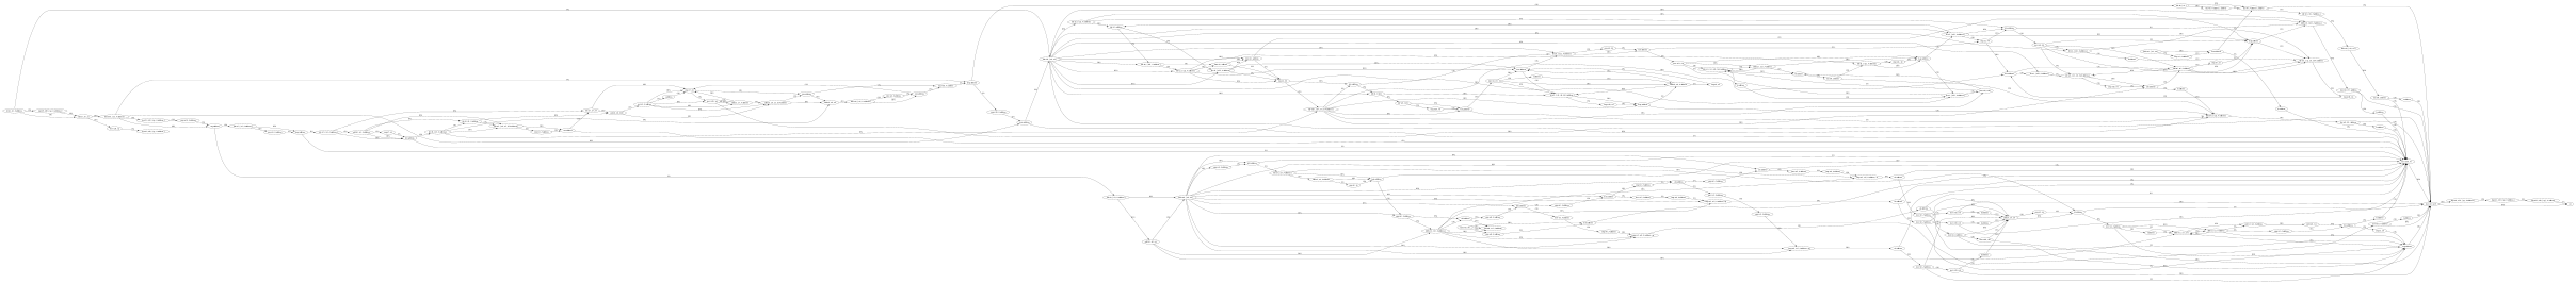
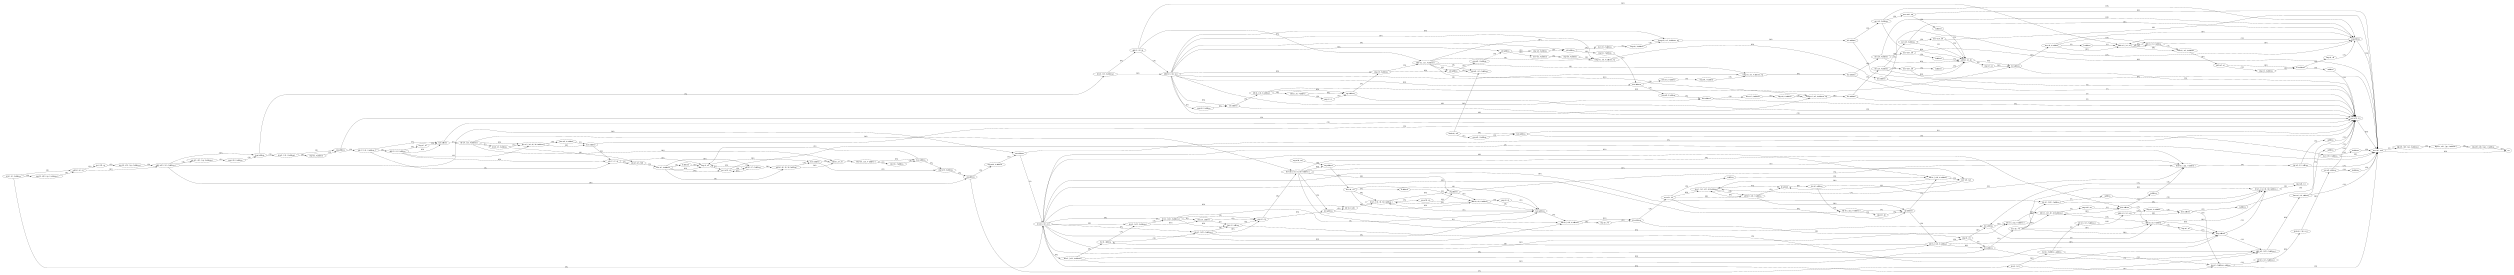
  digraph {
    fontname="Noto Serif"
    rankdir=LR
    node [fontname="Noto Serif"]
    edge [fontname="Noto Serif"]
    n1 [label="lsl x2 , x2 , # address"]
    n2 [label="stp x29 , x30 , [ sp , #- address ]!"]
    n3 [label="add x5 , x0 , x2"]
    n4 [label="ldr x22 , [ x0 , x2 ]"]
    n5 [label="mov x29 , sp"]
    n6 [label="ldrb w10 , [ x5 , # address ]"]
    n7 [label="ldr x5 , [ x22 , # address ]"]
    n8 [label="ldr x0 , [ x22 , # address ]"]
    n9 [label="ldr x2 , [ x22 , # address ]"]
    n10 [label="ldr x2 , [ x22 , # address ]"]
    n11 [label="ldr x0 , [ x22 , # address ]"]
    n12 [label="ldr x3 , [ x22 ]"]
    n13 [label="ldrb w0 , [ x22 , # address ]"]
    n14 [label="ldrb w0 , [ x22 , # address ]"]
    n15 [label="ldr x1 , [ x22 , # address ]"]
    n16 [label="ldr x2 , [ x22 , # address ]"]
    n17 [label="ldr x0 , [ x22 , # address ]"]
    n18 [label="ldr x1 , [ x22 , # address ]"]
    n19 [label="ldr x5 , [ x22 , # address ]"]
    n20 [label="stp x19 , x20 , [ sp , # address ]"]
    n21 [label="stp x21 , x22 , [ sp , # address ]"]
    n22 [label="b.eq address"]
    n23 [label="b.eq address"]
    n24 [label="b.ne address"]
    n25 [label="cmp w10 , # address"]
    n26 [label="ldr x0 , [ x3 , # address ]"]
    n27 [label="ldr w5 , [ x3 , # address ]"]
    n28 [label="ldr x0 , [ x1 ]"]
    n29 [label="cmp w10 , # address"]
    n30 [label="mov w19 , # 0"]
    n31 [label="add x1 , x0 , x4"]
    n32 [label="ldrb w0 , [ x0 , x4 ]"]
    n33 [label="cmp w5 , # address"]
    n34 [label="b.eq address"]
    n35 [label="ldrb w2 , [ x1 , # address ]"]
    n36 [label="ldrb w2 , [ x1 , x3 ]"]
    n37 [label="cmp w0 , # address"]
    n38 [label="b.hi address"]
    n39 [label="cmp w0 , # address"]
    n40 [label="b.hi address"]
    n41 [label="b.hi address"]
    n42 [label="ccmp w2 , w5 , # address , eq"]
    n43 [label="b.hi address"]
    n44 [label="ccmp w2 , w5 , # address , eq"]
    n45 [label="b.hi address"]
    n46 [label="ccmp w2 , w5 , # address , eq"]
    n47 [label="ccmp w2 , w5 , # address , eq"]
    n48 [label="ldr x7 , [ x3 , # address ]"]
    n49 [label="b.hi address"]
    n50 [label="sub w0 , w2 , # address"]
    n51 [label="add x3 , x3 , # address"]
    n52 [label="sub w2 , w2 , # address"]
    n53 [label="ldr x3 , [ x3 , # address ]"]
    n54 [label="cmp w0 , # address"]
    n55 [label="mov w5 , # address"]
    n56 [label="cmp w0 , # address"]
    n57 [label="mov w5 , # address"]
    n58 [label="b.ls address"]
    n59 [label="cmp w0 , # address"]
    n60 [label="mov w5 , # address"]
    n61 [label="b.ls address"]
    n62 [label="mov w5 , # address"]
    n63 [label="b.ls address"]
    n64 [label="b.ls address"]
    n65 [label="add x2 , x4 , # address"]
    n66 [label="b.ge address"]
    n67 [label="b.lt address"]
    n68 [label="mov w0 , w19"]
    n69 [label="cmp x2 , x3"]
    n70 [label="mov x3 , # address"]
    n71 [label="ldp x19 , x20 , [ sp , # address ]"]
    n72 [label=ret]
    n73 [label="add x5 , x4 , # address"]
    n74 [label="b.le address"]
    n75 [label="sub x7 , x7 , x4"]
    n76 [label="cmp x7 , x5"]
    n77 [label="lsl x8 , x5 , # address"]
    n78 [label="ldr w5 , [ x9 , x5 , lsl # address ]"]
    n79 [label="ldr x9 , [ x3 , # address ]"]
    n80 [label="sub x8 , x8 , # ldr"]
    n81 [label="cmp x7 , x5"]
    n82 [label="cmp w0 , # address"]
    n83 [label="ldp x21 , x22 , [ sp , # address ]"]
    n84 [label="cmn w5 , # address"]
    n85 [label="b.ne address"]
    n86 [label="add x6 , x9 , x6"]
    n87 [label="ldr w20 , [ x9 , x4 , lsl # address ]"]
    n88 [label="ldur w6 , [ x6 , #- address ]"]
    n89 [label="b.le address"]
    n90 [label="b.eq address"]
    n91 [label="mov w0 , w20"]
    n92 [label="b.lo address"]
    n93 [label="b.eq address"]
    n94 [label="b.hi address"]
    n95 [label="uxtb w0 , w0"]
    n96 [label="cmp w0 , # address"]
    n97 [label="b.hi address"]
    n98 [label="mov x5 , # address"]
    n99 [label="add x6 , x8 , x5 , lsl # address"]
    n100 [label="mov w19 , w5"]
    n101 [label="b.ne address"]
    n102 [label="cmp w0 , # address"]
    n103 [label="mov w19 , # address"]
    n104 [label="b address"]
    n105 [label="b address"]
    n106 [label="add x5 , x7 , # address"]
    n107 [label="cmp w10 , # address"]
    n108 [label="cmp w0 , # address"]
    n109 [label="mov x0 , # address"]
    n110 [label="mov w19 , w0"]
    n111 [label="add x4 , x4 , x0"]
    n112 [label="b.eq address"]
    n113 [label="cmp x3 , x4"]
    n114 [label="cmn w6 , # address"]
    n115 [label="b.ne address"]
    n116 [label="cmp w0 , # address"]
    n117 [label="mov x0 , # address"]
    n118 [label="mov w19 , w0"]
    n119 [label="b address"]
    n120 [label="ldp x29 , x30 , [ sp ] , # address"]
    n121 [label="tbz w0 , # address , address"]
    n122 [label="tbz w0 , # address , address"]
+   n123 [label="ldr x1 , [ x3 , # address ]"]
    n124 [label="ldr x0 , [ x3 , # address ]"]
    n125 [label="cmp w0 , # address"]
    n126 [label="mov x0 , # address"]
    n127 [label="mov w19 , w0"]
    n128 [label="b address"]
    n129 [label="b address"]
    n130 [label="uxtb w2 , w2"]
    n131 [label="ldrb w1 , [ x1 , x4 ]"]
    n132 [label="cmp w1 , # address"]
    n133 [label="b.ne address"]
    n134 [label="ldrb w0 , [ x0 , x4 ]"]
    n135 [label="cbz x5 , address"]
    n136 [label="b.le address"]
    n137 [label="b.eq address"]
    n138 [label="cbnz x0 , address"]
    n139 [label="cmp x2 , # 0"]
    n140 [label="cbnz x2 , address"]
    n141 [label="b.ne address"]
    n142 [label="cmp x0 , # 0"]
    n143 [label="b.le address"]
-   n144 [label="ldr w0 , [ x3 ]"]
    n145 [label="ldr w1 , [ x3 , x0 , lsl # address ]"]
    n146 [label="tbnz w0 , # 0 , address"]
    n147 [label="tbz w0 , # 0 , address"]
    n148 [label="ldr x1 , [ x1 , x21 , lsl # address ]"]
    n149 [label="ldr w1 , [ x2 , x0 , lsl # address ]"]
    n150 [label="b address"]
    n151 [label="b.ge address"]
    n152 [label="cmp x21 , x0"]
    n153 [label="ldr w1 , [ x1 , x0 , lsl # address ]"]
    n154 [label="cmp x5 , # 0"]
    n155 [label="mov x0 , # address"]
    n156 [label="mov w19 , w0"]
    n157 [label="b address"]
    n158 [label="cmp w2 , # address"]
    n159 [label="b.ls address"]
    n160 [label="cmp x3 , x0"]
    n161 [label="b address"]
    n162 [label="b address"]
    n163 [label="cbz w0 , address"]
    n164 [label="mov x0 , # 0"]
    n165 [label="b address"]
    n166 [label="mov x0 , # 0"]
    n167 [label="bl symbol"]
    n168 [label="add x0 , x0 , # address"]
    n169 [label="add x0 , x0 , # address"]
    n170 [label="b address"]
    n171 [label="mov x21 , # 0"]
    n172 [label="cmp w20 , w0"]
    n173 [label="cmp w20 , w1"]
    n174 [label="b address"]
    n175 [label="b address"]
    n176 [label="add x21 , x21 , # address"]
    n177 [label="b address"]
    n178 [label="b address"]
    n179 [label="cmp x0 , x2"]
    n180 [label="cmp w20 , w1"]
    n181 [label="cmp x0 , x5"]
    n182 [label="cmp w20 , w1"]
    n183 [label="cbz w0 , address"]
    n1 -> n2 [label=CFG]
    n1 -> n3 [label=DFG]
    n1 -> n4 [label=DFG]
    n2 -> n3 [label=CFG]
    n3 -> n5 [label=CFG]
    n3 -> n6 [label=DFG]
    n4 -> n7 [label=DFG]
    n4 -> n8 [label=DFG]
    n4 -> n9 [label=DFG]
    n4 -> n10 [label=DFG]
    n4 -> n11 [label=DFG]
    n4 -> n12 [label=DFG]
    n4 -> n13 [label=DFG]
    n4 -> n14 [label=DFG]
    n4 -> n15 [label=DFG]
    n4 -> n16 [label=DFG]
    n4 -> n17 [label=DFG]
    n4 -> n18 [label=DFG]
    n4 -> n19 [label=DFG]
    n5 -> n20 [label=CFG]
    n6 -> n21 [label=CFG]
    n6 -> n22 [label=DFG]
    n6 -> n23 [label=DFG]
    n6 -> n24 [label=DFG]
    n7 -> n135 [label=DFG]
    n7 -> n136 [label=DFG]
    n7 -> n137 [label=DFG]
    n8 -> n10 [label=CFG]
    n8 -> n138 [label=DFG]
    n9 -> n139 [label=DFG]
    n9 -> n140 [label=DFG]
    n9 -> n141 [label=DFG]
    n10 -> n138 [label=CFG]
    n10 -> n139 [label=DFG]
    n10 -> n140 [label=DFG]
    n10 -> n141 [label=DFG]
    n11 -> n142 [label=CFG]
    n11 -> n143 [label=DFG]
-   n12 -> n144 [label=DFG]
    n12 -> n145 [label=DFG]
    n13 -> n146 [label=DFG]
    n14 -> n147 [label=DFG]
    n15 -> n91 [label=CFG]
    n15 -> n148 [label=DFG]
    n16 -> n149 [label=DFG]
    n16 -> n150 [label=CFG]
    n17 -> n151 [label=DFG]
    n17 -> n152 [label=CFG]
    n18 -> n153 [label=DFG]
    n19 -> n135 [label=DFG]
    n19 -> n136 [label=DFG]
    n19 -> n137 [label=DFG]
    n19 -> n154 [label=CFG]
+   n20 -> n6 [label=CFG]
    n21 -> n25 [label=CFG]
    n22 -> n26 [label=CFG]
    n22 -> n27 [label=CFG]
    n23 -> n28 [label=CFG]
    n23 -> n29 [label=CFG]
    n24 -> n4 [label=CFG]
    n24 -> n30 [label=CFG]
    n25 -> n22 [label=CFG]
    n26 -> n31 [label=DFG]
    n26 -> n32 [label=DFG]
    n27 -> n33 [label=CFG]
    n27 -> n34 [label=DFG]
    n28 -> n121 [label=DFG]
    n28 -> n122 [label=DFG]
    n29 -> n24 [label=CFG]
    n30 -> n68 [label=DFG]
    n31 -> n32 [label=CFG]
    n31 -> n35 [label=DFG]
    n31 -> n36 [label=DFG]
    n32 -> n37 [label=CFG]
    n32 -> n38 [label=DFG]
    n32 -> n39 [label=DFG]
    n32 -> n40 [label=DFG]
    n32 -> n41 [label=DFG]
    n32 -> n42 [label=DFG]
    n32 -> n43 [label=DFG]
    n32 -> n44 [label=DFG]
    n32 -> n45 [label=DFG]
    n32 -> n46 [label=DFG]
    n32 -> n47 [label=DFG]
    n33 -> n34 [label=CFG]
    n34 -> n30 [label=CFG]
    n34 -> n48 [label=CFG]
    n35 -> n42 [label=DFG]
    n35 -> n44 [label=DFG]
    n35 -> n46 [label=DFG]
    n35 -> n47 [label=DFG]
    n35 -> n49 [label=CFG]
    n35 -> n50 [label=DFG]
    n36 -> n51 [label=CFG]
    n36 -> n52 [label=DFG]
    n37 -> n38 [label=CFG]
    n38 -> n30 [label=CFG]
    n38 -> n53 [label=CFG]
    n39 -> n35 [label=CFG]
    n39 -> n49 [label=DFG]
    n40 -> n54 [label=CFG]
    n40 -> n55 [label=CFG]
    n41 -> n56 [label=CFG]
    n41 -> n57 [label=CFG]
    n42 -> n58 [label=DFG]
    n43 -> n59 [label=CFG]
    n43 -> n60 [label=CFG]
    n44 -> n61 [label=DFG]
    n45 -> n30 [label=CFG]
    n45 -> n62 [label=CFG]
    n46 -> n63 [label=DFG]
    n47 -> n64 [label=DFG]
    n48 -> n73 [label=CFG]
    n48 -> n74 [label=DFG]
    n48 -> n75 [label=DFG]
    n49 -> n50 [label=CFG]
    n49 -> n82 [label=CFG]
    n51 -> n36 [label=DFG]
    n51 -> n52 [label=CFG]
    n51 -> n112 [label=DFG]
    n52 -> n130 [label=DFG]
    n53 -> n65 [label=CFG]
    n53 -> n66 [label=DFG]
    n53 -> n67 [label=DFG]
    n54 -> n41 [label=CFG]
    n55 -> n102 [label=CFG]
    n56 -> n43 [label=CFG]
    n57 -> n108 [label=CFG]
    n58 -> n30 [label=CFG]
    n58 -> n109 [label=CFG]
    n59 -> n45 [label=CFG]
    n60 -> n116 [label=CFG]
    n61 -> n30 [label=CFG]
    n61 -> n117 [label=CFG]
    n62 -> n125 [label=CFG]
    n63 -> n30 [label=CFG]
    n63 -> n126 [label=CFG]
    n64 -> n30 [label=CFG]
    n64 -> n155 [label=CFG]
    n65 -> n66 [label=DFG]
    n65 -> n69 [label=CFG]
    n66 -> n30 [label=CFG]
    n66 -> n39 [label=CFG]
    n67 -> n30 [label=CFG]
    n67 -> n70 [label=DFG]
    n68 -> n71 [label=CFG]
    n68 -> n72 [label=DFG]
    n69 -> n66 [label=CFG]
    n70 -> n36 [label=DFG]
    n70 -> n51 [label=DFG]
    n70 -> n112 [label=DFG]
    n70 -> n129 [label=CFG]
    n71 -> n83 [label=CFG]
    n73 -> n74 [label=DFG]
    n73 -> n76 [label=CFG]
-   n73 -> n77 [label=DFG]
+   n73 -> n75 [label=DFG]
    n73 -> n78 [label=DFG]
    n74 -> n30 [label=CFG]
    n74 -> n79 [label=CFG]
    n75 -> n80 [label=CFG]
    n75 -> n81 [label=DFG]
    n76 -> n74 [label=CFG]
    n77 -> n78 [label=CFG]
    n77 -> n80 [label=DFG]
    n78 -> n84 [label=CFG]
    n78 -> n85 [label=DFG]
    n79 -> n77 [label=CFG]
    n79 -> n78 [label=DFG]
    n79 -> n86 [label=DFG]
    n79 -> n87 [label=DFG]
    n80 -> n98 [label=CFG]
-   n80 -> n99 [label=DFG]
    n81 -> n100 [label=CFG]
    n81 -> n101 [label=DFG]
    n82 -> n40 [label=CFG]
    n83 -> n120 [label=CFG]
    n84 -> n85 [label=CFG]
    n85 -> n30 [label=CFG]
    n85 -> n75 [label=CFG]
    n86 -> n88 [label=CFG]
    n87 -> n89 [label=CFG]
    n87 -> n90 [label=DFG]
    n87 -> n91 [label=DFG]
    n87 -> n92 [label=DFG]
    n87 -> n93 [label=DFG]
    n87 -> n94 [label=DFG]
    n88 -> n114 [label=CFG]
    n88 -> n115 [label=DFG]
    n89 -> n11 [label=CFG]
    n89 -> n12 [label=CFG]
    n90 -> n14 [label=CFG]
    n90 -> n166 [label=CFG]
    n91 -> n148 [label=CFG]
    n91 -> n167 [label=DFG]
    n92 -> n18 [label=CFG]
    n92 -> n168 [label=CFG]
    n93 -> n14 [label=CFG]
    n93 -> n169 [label=CFG]
    n94 -> n168 [label=CFG]
    n94 -> n170 [label=CFG]
    n95 -> n50 [label=DFG]
    n95 -> n96 [label=CFG]
    n95 -> n97 [label=DFG]
    n96 -> n97 [label=CFG]
    n97 -> n30 [label=CFG]
    n97 -> n103 [label=CFG]
    n98 -> n81 [label=DFG]
    n98 -> n99 [label=DFG]
    n98 -> n100 [label=DFG]
    n98 -> n105 [label=CFG]
    n98 -> n106 [label=DFG]
    n99 -> n86 [label=DFG]
    n99 -> n101 [label=CFG]
    n100 -> n68 [label=DFG]
    n100 -> n106 [label=CFG]
    n101 -> n86 [label=CFG]
    n101 -> n107 [label=CFG]
    n102 -> n42 [label=CFG]
    n103 -> n68 [label=DFG]
    n103 -> n104 [label=CFG]
    n104 -> n68 [label=CFG]
    n105 -> n81 [label=CFG]
    n106 -> n81 [label=DFG]
    n106 -> n99 [label=DFG]
    n106 -> n100 [label=DFG]
    n107 -> n23 [label=CFG]
    n108 -> n44 [label=CFG]
    n109 -> n110 [label=CFG]
    n109 -> n111 [label=DFG]
    n109 -> n112 [label=DFG]
    n110 -> n68 [label=DFG]
    n110 -> n111 [label=CFG]
    n111 -> n67 [label=DFG]
    n111 -> n113 [label=CFG]
    n112 -> n36 [label=CFG]
    n112 -> n68 [label=CFG]
    n113 -> n67 [label=DFG]
    n114 -> n115 [label=CFG]
    n115 -> n81 [label=CFG]
    n115 -> n107 [label=CFG]
    n116 -> n46 [label=CFG]
    n117 -> n111 [label=DFG]
    n117 -> n112 [label=DFG]
    n117 -> n118 [label=CFG]
    n118 -> n68 [label=DFG]
    n118 -> n119 [label=CFG]
    n119 -> n111 [label=CFG]
    n120 -> n72 [label=CFG]
    n121 -> n122 [label=CFG]
+   n121 -> n123 [label=CFG]
    n122 -> n68 [label=CFG]
    n122 -> n124 [label=CFG]
+   n123 -> n131 [label=DFG]
    n124 -> n134 [label=DFG]
    n125 -> n47 [label=CFG]
    n126 -> n111 [label=DFG]
    n126 -> n112 [label=DFG]
    n126 -> n127 [label=CFG]
    n127 -> n68 [label=DFG]
    n127 -> n128 [label=CFG]
    n128 -> n111 [label=CFG]
    n129 -> n36 [label=CFG]
-   n51 -> n158 [label=CFG]
+   n130 -> n158 [label=CFG]
    n130 -> n159 [label=DFG]
    n131 -> n132 [label=CFG]
    n131 -> n133 [label=DFG]
    n132 -> n133 [label=CFG]
    n133 -> n122 [label=CFG]
    n133 -> n162 [label=CFG]
    n134 -> n163 [label=DFG]
    n135 -> n8 [label=CFG]
    n135 -> n9 [label=CFG]
    n136 -> n13 [label=CFG]
    n136 -> n164 [label=CFG]
    n137 -> n13 [label=CFG]
    n137 -> n149 [label=CFG]
    n138 -> n139 [label=CFG]
    n138 -> n140 [label=CFG]
    n139 -> n87 [label=CFG]
    n139 -> n89 [label=DFG]
    n140 -> n13 [label=CFG]
    n140 -> n139 [label=CFG]
    n141 -> n11 [label=CFG]
    n141 -> n145 [label=CFG]
    n142 -> n143 [label=CFG]
    n143 -> n154 [label=CFG]
    n143 -> n171 [label=CFG]
-   n144 -> n90 [label=DFG]
-   n144 -> n172 [label=CFG]
    n145 -> n93 [label=DFG]
    n145 -> n173 [label=CFG]
    n146 -> n68 [label=CFG]
    n146 -> n174 [label=CFG]
    n147 -> n68 [label=CFG]
    n147 -> n178 [label=CFG]
    n148 -> n167 [label=DFG]
    n148 -> n176 [label=CFG]
    n149 -> n180 [label=CFG]
    n150 -> n149 [label=CFG]
    n151 -> n15 [label=CFG]
    n151 -> n19 [label=CFG]
    n152 -> n151 [label=CFG]
    n153 -> n94 [label=DFG]
    n153 -> n182 [label=CFG]
    n154 -> n92 [label=DFG]
    n154 -> n136 [label=CFG]
    n155 -> n111 [label=DFG]
    n155 -> n112 [label=DFG]
    n155 -> n156 [label=CFG]
    n156 -> n68 [label=DFG]
    n156 -> n157 [label=CFG]
    n157 -> n111 [label=CFG]
    n158 -> n159 [label=CFG]
    n159 -> n160 [label=CFG]
    n159 -> n161 [label=CFG]
    n160 -> n112 [label=CFG]
    n161 -> n30 [label=CFG]
    n162 -> n30 [label=CFG]
    n163 -> n30 [label=CFG]
    n163 -> n165 [label=CFG]
    n164 -> n16 [label=CFG]
    n164 -> n137 [label=DFG]
    n164 -> n149 [label=DFG]
    n164 -> n153 [label=DFG]
    n164 -> n168 [label=DFG]
    n165 -> n68 [label=CFG]
    n166 -> n141 [label=DFG]
    n166 -> n145 [label=DFG]
    n166 -> n169 [label=DFG]
    n166 -> n177 [label=CFG]
    n167 -> n183 [label=DFG]
    n168 -> n137 [label=DFG]
    n168 -> n149 [label=DFG]
    n168 -> n153 [label=DFG]
    n168 -> n181 [label=CFG]
    n169 -> n141 [label=DFG]
    n169 -> n145 [label=DFG]
    n169 -> n179 [label=CFG]
    n170 -> n14 [label=CFG]
    n171 -> n148 [label=DFG]
    n171 -> n151 [label=DFG]
    n171 -> n175 [label=CFG]
    n171 -> n176 [label=DFG]
    n172 -> n90 [label=CFG]
    n173 -> n93 [label=CFG]
    n174 -> n30 [label=CFG]
    n175 -> n15 [label=CFG]
    n176 -> n148 [label=DFG]
    n176 -> n151 [label=DFG]
    n176 -> n167 [label=CFG]
    n177 -> n169 [label=CFG]
    n178 -> n30 [label=CFG]
    n179 -> n141 [label=CFG]
    n180 -> n92 [label=CFG]
    n181 -> n137 [label=CFG]
    n182 -> n94 [label=CFG]
    n183 -> n14 [label=CFG]
    n183 -> n17 [label=CFG]
  }
